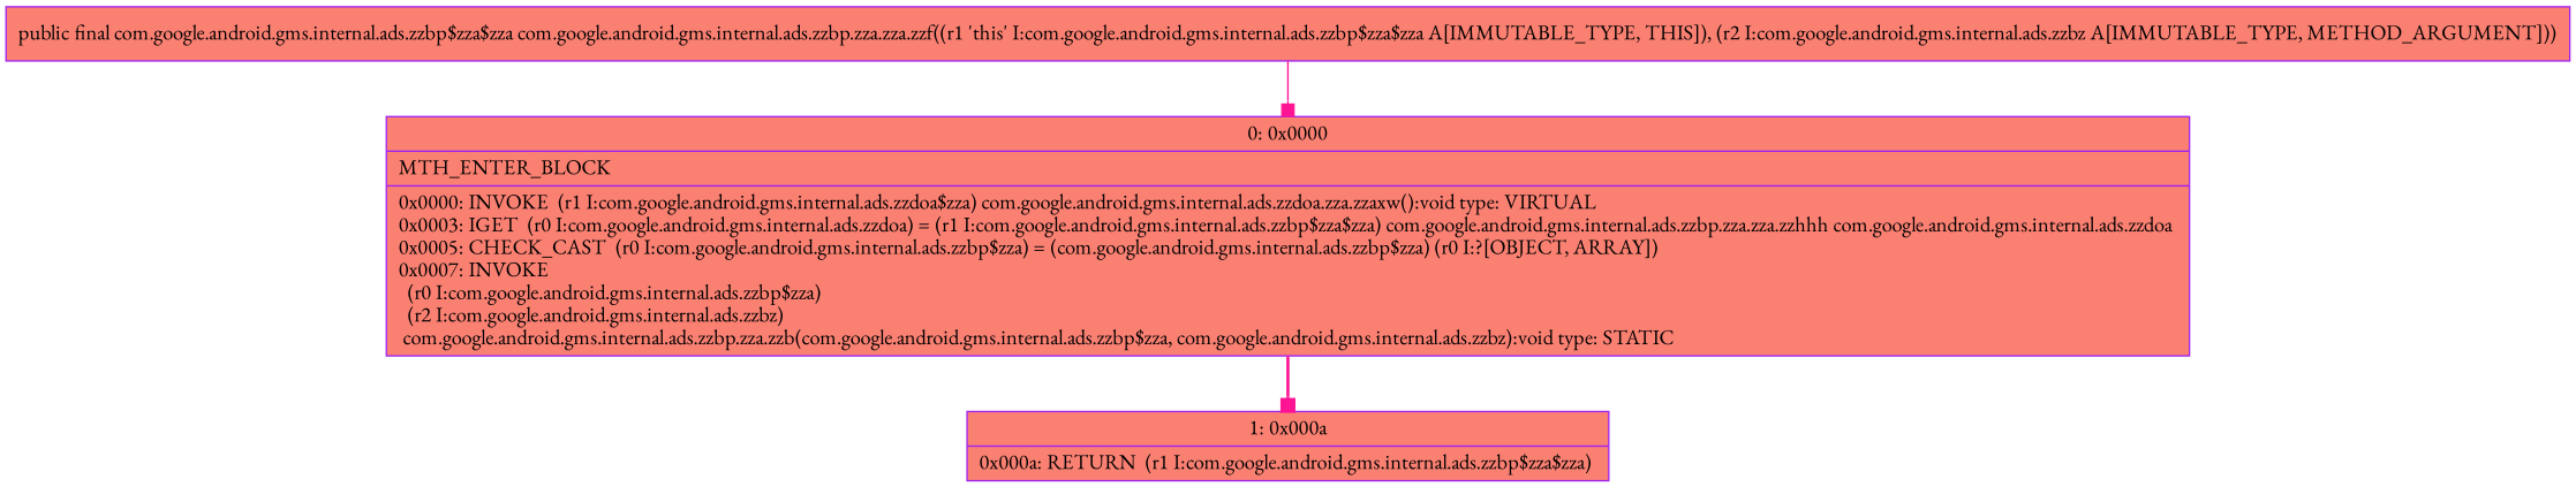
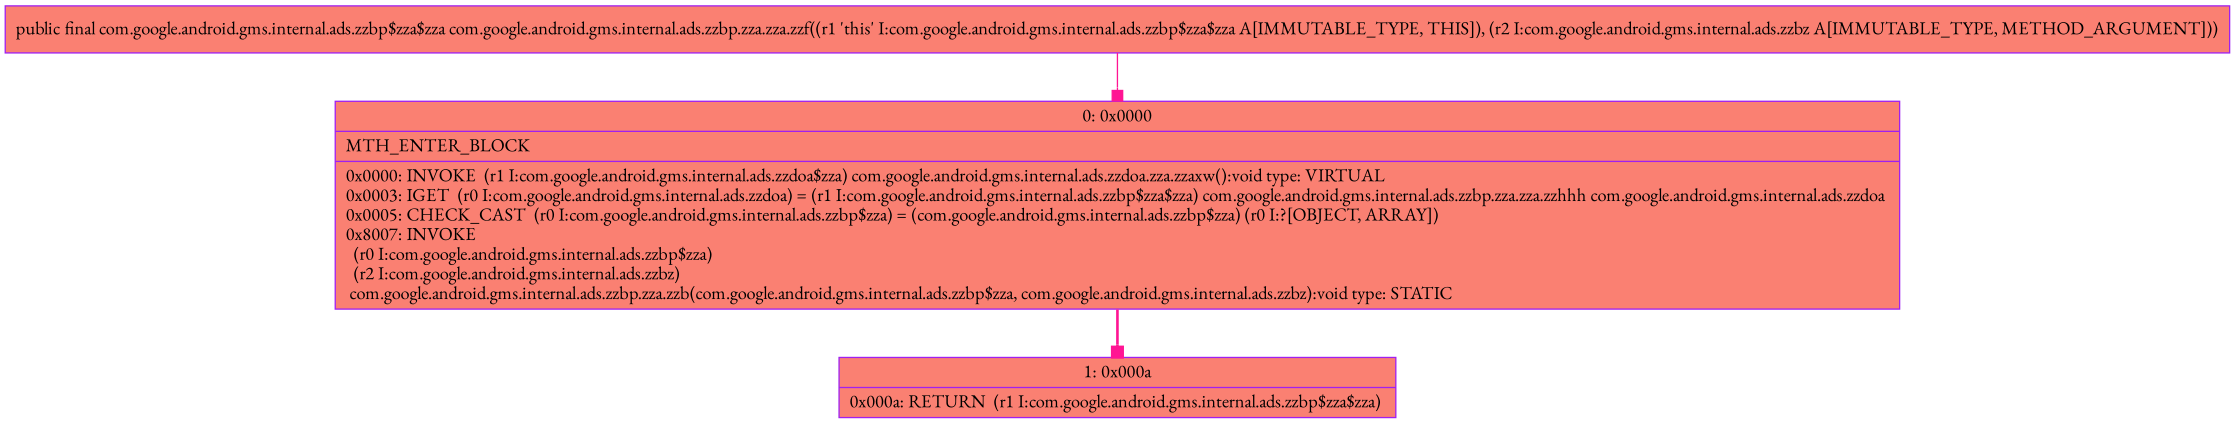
  digraph {
    fontname="EB Garamond"
    node [shape=record style=filled fillcolor=salmon color=purple fontname="EB Garamond"]
    edge [color=deeppink arrowhead=box fontname="EB Garamond"]
-   n1 [label="{0\:\ 0x0000|MTH_ENTER_BLOCK\l|0x0000: INVOKE  (r1 I:com.google.android.gms.internal.ads.zzdoa$zza) com.google.android.gms.internal.ads.zzdoa.zza.zzaxw():void type: VIRTUAL \l0x0003: IGET  (r0 I:com.google.android.gms.internal.ads.zzdoa) = (r1 I:com.google.android.gms.internal.ads.zzbp$zza$zza) com.google.android.gms.internal.ads.zzbp.zza.zza.zzhhh com.google.android.gms.internal.ads.zzdoa \l0x0005: CHECK_CAST  (r0 I:com.google.android.gms.internal.ads.zzbp$zza) = (com.google.android.gms.internal.ads.zzbp$zza) (r0 I:?[OBJECT, ARRAY]) \l0x0007: INVOKE  \l  (r0 I:com.google.android.gms.internal.ads.zzbp$zza)\l  (r2 I:com.google.android.gms.internal.ads.zzbz)\l com.google.android.gms.internal.ads.zzbp.zza.zzb(com.google.android.gms.internal.ads.zzbp$zza, com.google.android.gms.internal.ads.zzbz):void type: STATIC \l}"]
+   n1 [label="{0\:\ 0x0000|MTH_ENTER_BLOCK\l|0x0000: INVOKE  (r1 I:com.google.android.gms.internal.ads.zzdoa$zza) com.google.android.gms.internal.ads.zzdoa.zza.zzaxw():void type: VIRTUAL \l0x0003: IGET  (r0 I:com.google.android.gms.internal.ads.zzdoa) = (r1 I:com.google.android.gms.internal.ads.zzbp$zza$zza) com.google.android.gms.internal.ads.zzbp.zza.zza.zzhhh com.google.android.gms.internal.ads.zzdoa \l0x0005: CHECK_CAST  (r0 I:com.google.android.gms.internal.ads.zzbp$zza) = (com.google.android.gms.internal.ads.zzbp$zza) (r0 I:?[OBJECT, ARRAY]) \l0x8007: INVOKE  \l  (r0 I:com.google.android.gms.internal.ads.zzbp$zza)\l  (r2 I:com.google.android.gms.internal.ads.zzbz)\l com.google.android.gms.internal.ads.zzbp.zza.zzb(com.google.android.gms.internal.ads.zzbp$zza, com.google.android.gms.internal.ads.zzbz):void type: STATIC \l}"]
    n2 [label="{1\:\ 0x000a|0x000a: RETURN  (r1 I:com.google.android.gms.internal.ads.zzbp$zza$zza) \l}"]
    n3 [label="{public final com.google.android.gms.internal.ads.zzbp$zza$zza com.google.android.gms.internal.ads.zzbp.zza.zza.zzf((r1 'this' I:com.google.android.gms.internal.ads.zzbp$zza$zza A[IMMUTABLE_TYPE, THIS]), (r2 I:com.google.android.gms.internal.ads.zzbz A[IMMUTABLE_TYPE, METHOD_ARGUMENT])) }"]
    n1 -> n2 [style=bold]
    n3 -> n1 [style=solid]
  }
